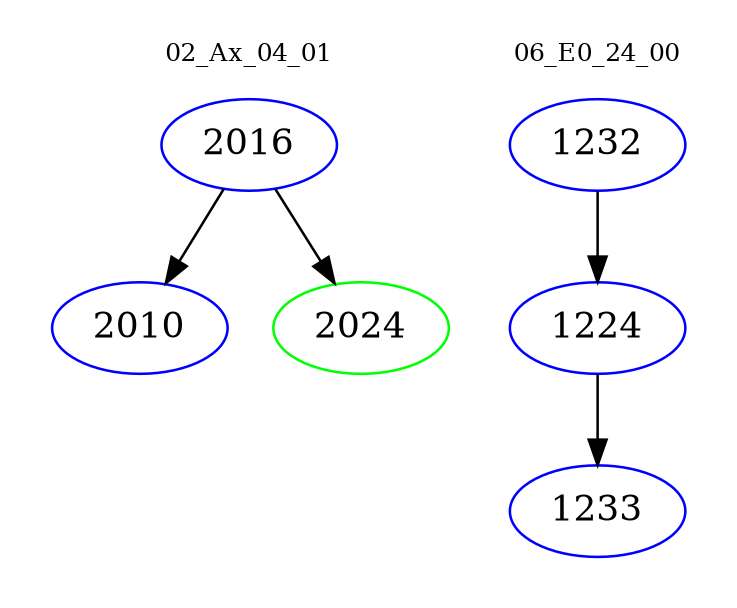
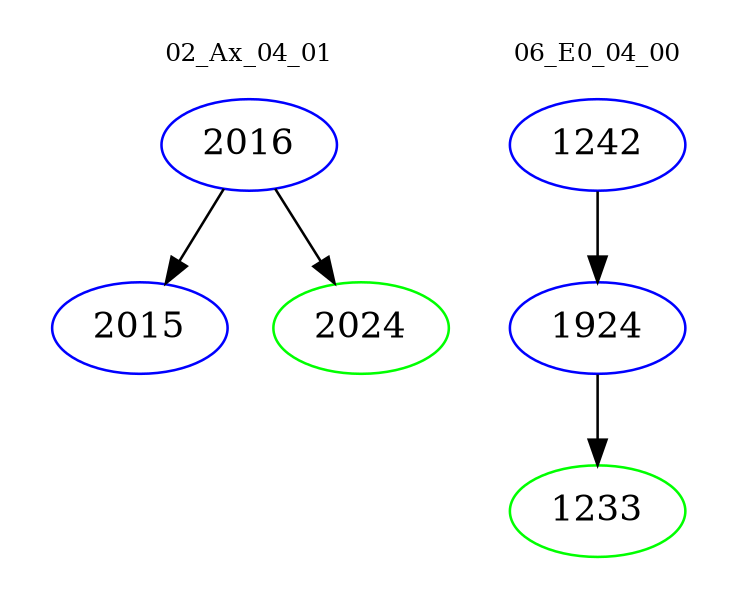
  digraph {
    node [color=blue]
    edge [color=black]
    n1 [label=2016]
-   n2 [label=2010]
+   n2 [label=2015]
    n3 [color=green label=2024]
-   n4 [label=1232]
-   n5 [label=1224]
-   n6 [label=1233]
+   n4 [label=1242]
+   n5 [label=1924]
+   n6 [color=green label=1233]
    subgraph cluster_1 {
      color=white
      fontsize=10
      label="02_Ax_04_01"
      n1
      n2
      n3
    }
    subgraph cluster_2 {
      color=white
      fontsize=10
-     label="06_E0_24_00"
+     label="06_E0_04_00"
      n4
      n5
      n6
    }
    n1 -> n2
    n1 -> n3
    n4 -> n5
    n5 -> n6
  }
